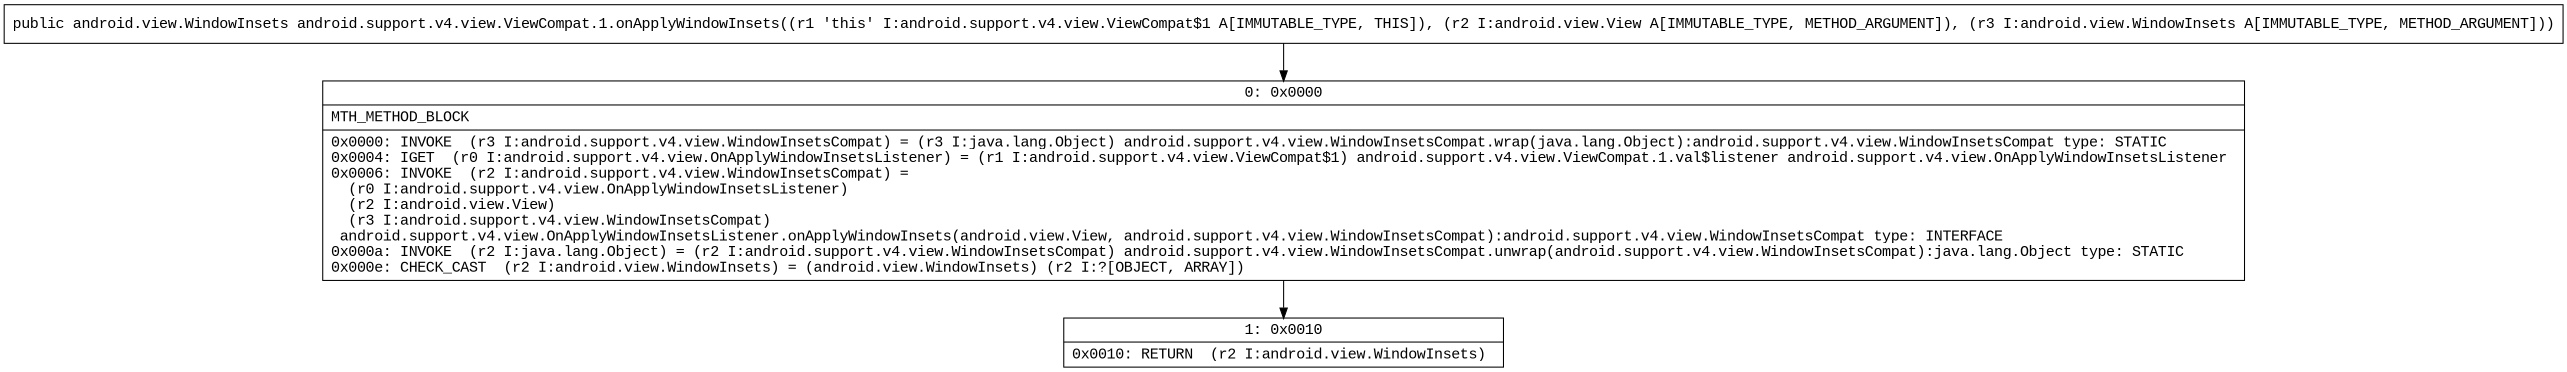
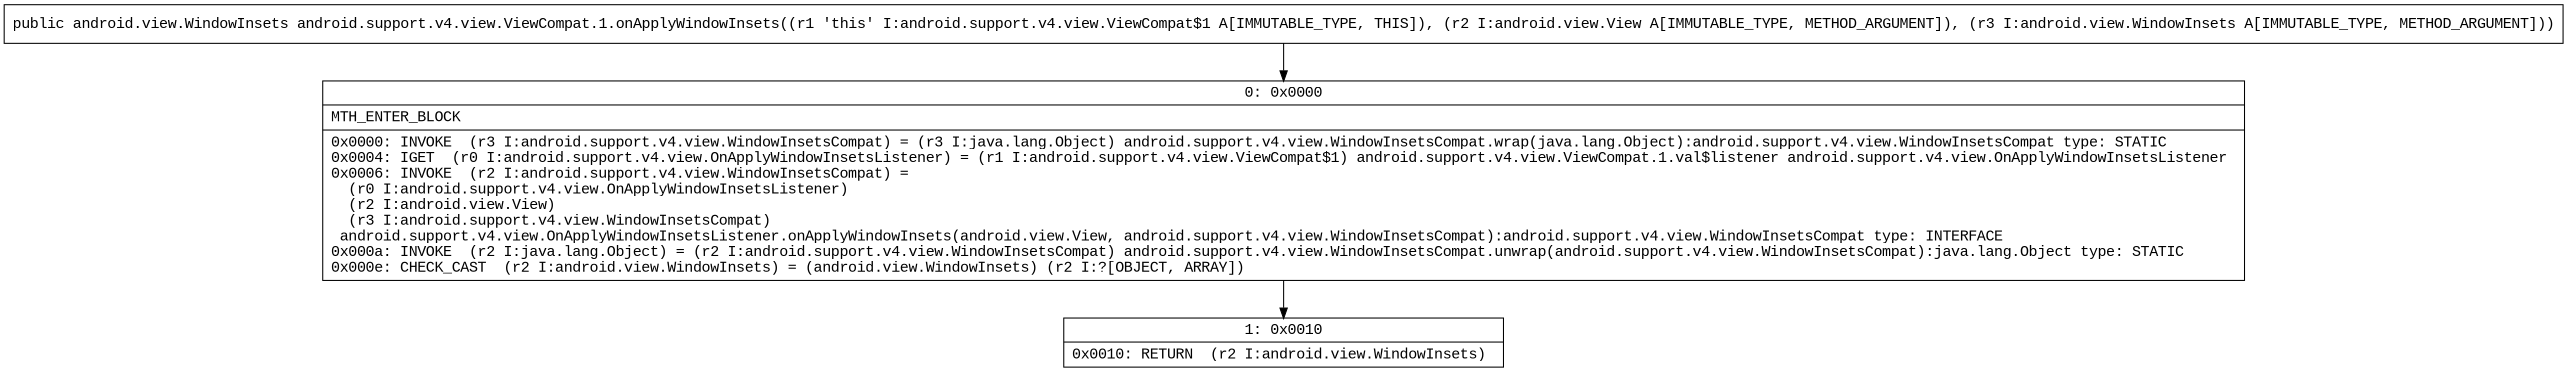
  digraph {
    fontname="Liberation Mono"
    node [shape=record fontname="Liberation Mono"]
    edge [fontname="Liberation Mono"]
-   n1 [label="{0\:\ 0x0000|MTH_METHOD_BLOCK\l|0x0000: INVOKE  (r3 I:android.support.v4.view.WindowInsetsCompat) = (r3 I:java.lang.Object) android.support.v4.view.WindowInsetsCompat.wrap(java.lang.Object):android.support.v4.view.WindowInsetsCompat type: STATIC \l0x0004: IGET  (r0 I:android.support.v4.view.OnApplyWindowInsetsListener) = (r1 I:android.support.v4.view.ViewCompat$1) android.support.v4.view.ViewCompat.1.val$listener android.support.v4.view.OnApplyWindowInsetsListener \l0x0006: INVOKE  (r2 I:android.support.v4.view.WindowInsetsCompat) = \l  (r0 I:android.support.v4.view.OnApplyWindowInsetsListener)\l  (r2 I:android.view.View)\l  (r3 I:android.support.v4.view.WindowInsetsCompat)\l android.support.v4.view.OnApplyWindowInsetsListener.onApplyWindowInsets(android.view.View, android.support.v4.view.WindowInsetsCompat):android.support.v4.view.WindowInsetsCompat type: INTERFACE \l0x000a: INVOKE  (r2 I:java.lang.Object) = (r2 I:android.support.v4.view.WindowInsetsCompat) android.support.v4.view.WindowInsetsCompat.unwrap(android.support.v4.view.WindowInsetsCompat):java.lang.Object type: STATIC \l0x000e: CHECK_CAST  (r2 I:android.view.WindowInsets) = (android.view.WindowInsets) (r2 I:?[OBJECT, ARRAY]) \l}"]
+   n1 [label="{0\:\ 0x0000|MTH_ENTER_BLOCK\l|0x0000: INVOKE  (r3 I:android.support.v4.view.WindowInsetsCompat) = (r3 I:java.lang.Object) android.support.v4.view.WindowInsetsCompat.wrap(java.lang.Object):android.support.v4.view.WindowInsetsCompat type: STATIC \l0x0004: IGET  (r0 I:android.support.v4.view.OnApplyWindowInsetsListener) = (r1 I:android.support.v4.view.ViewCompat$1) android.support.v4.view.ViewCompat.1.val$listener android.support.v4.view.OnApplyWindowInsetsListener \l0x0006: INVOKE  (r2 I:android.support.v4.view.WindowInsetsCompat) = \l  (r0 I:android.support.v4.view.OnApplyWindowInsetsListener)\l  (r2 I:android.view.View)\l  (r3 I:android.support.v4.view.WindowInsetsCompat)\l android.support.v4.view.OnApplyWindowInsetsListener.onApplyWindowInsets(android.view.View, android.support.v4.view.WindowInsetsCompat):android.support.v4.view.WindowInsetsCompat type: INTERFACE \l0x000a: INVOKE  (r2 I:java.lang.Object) = (r2 I:android.support.v4.view.WindowInsetsCompat) android.support.v4.view.WindowInsetsCompat.unwrap(android.support.v4.view.WindowInsetsCompat):java.lang.Object type: STATIC \l0x000e: CHECK_CAST  (r2 I:android.view.WindowInsets) = (android.view.WindowInsets) (r2 I:?[OBJECT, ARRAY]) \l}"]
    n2 [label="{1\:\ 0x0010|0x0010: RETURN  (r2 I:android.view.WindowInsets) \l}"]
    n3 [label="{public android.view.WindowInsets android.support.v4.view.ViewCompat.1.onApplyWindowInsets((r1 'this' I:android.support.v4.view.ViewCompat$1 A[IMMUTABLE_TYPE, THIS]), (r2 I:android.view.View A[IMMUTABLE_TYPE, METHOD_ARGUMENT]), (r3 I:android.view.WindowInsets A[IMMUTABLE_TYPE, METHOD_ARGUMENT])) }"]
    n1 -> n2
    n3 -> n1
  }
